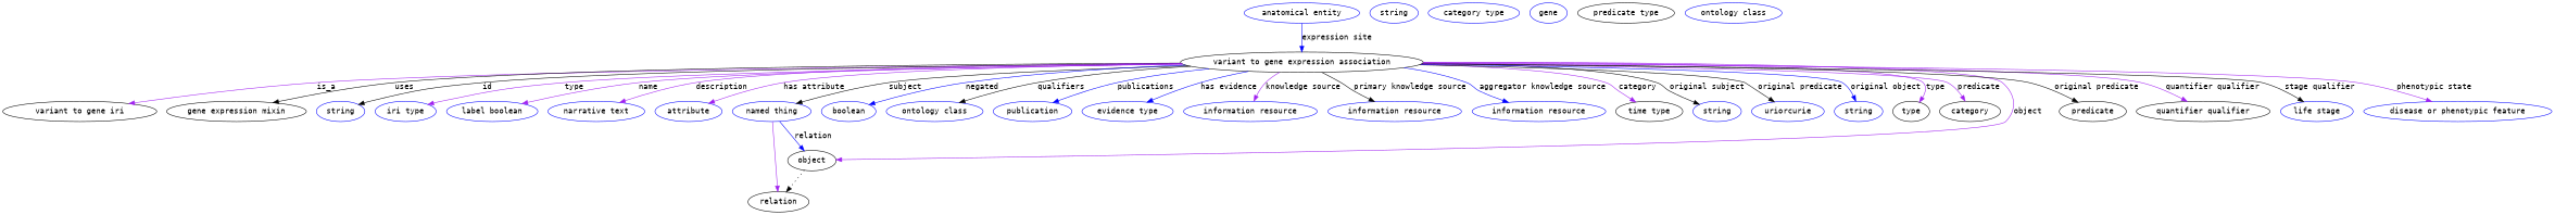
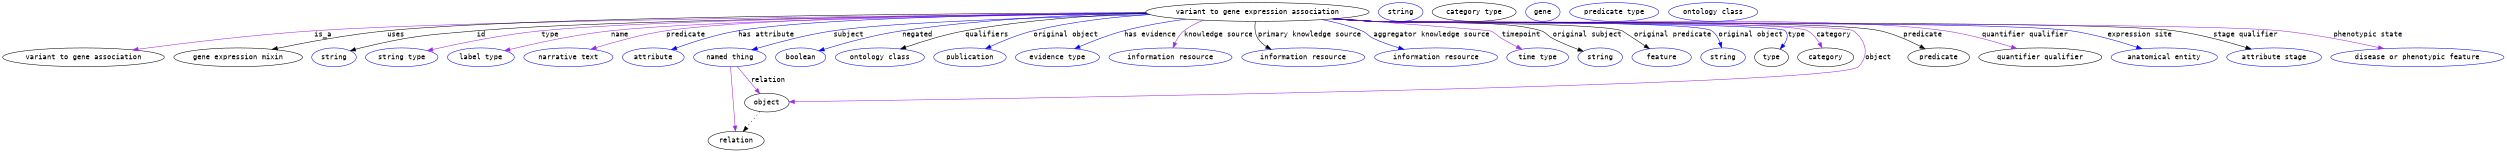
  digraph {
    fontname="DejaVu Sans Mono"
    node [fontname="DejaVu Sans Mono" color=blue]
    edge [color=purple fontname="DejaVu Sans Mono" style=solid]
    n1 [height=0.5 label="variant to gene expression association" width=5.2537 color=""]
-   "variant to gene association" [height=0.5 width=3.7733 label="variant to gene iri" color=""]
+   "variant to gene association" [height=0.5 width=3.7733 color=""]
    "gene expression mixin" [height=0.5 width=3.1955 color=""]
    n4 [height=0.5 label=string width=1.0652]
-   n5 [height=0.5 label="iri type" width=1.2277]
-   n6 [height=0.5 label="label boolean" width=1.5707]
+   n5 [height=0.5 label="string type" width=1.2277]
+   n6 [height=0.5 label="label type" width=1.5707]
    n7 [height=0.5 label="narrative text" width=2.0943]
    n8 [height=0.5 label=attribute width=1.4443]
    n9 [height=0.5 label="named thing" width=1.9318]
    n10 [height=0.5 label=boolean width=1.2999]
    n11 [height=0.5 label="ontology class" width=2.1304]
    n12 [height=0.5 label=publication width=1.7332]
    n13 [height=0.5 label="evidence type" width=2.0943]
    n14 [height=0.5 label="information resource" width=3.015]
    n15 [height=0.5 label="information resource" width=3.015]
    n16 [height=0.5 label="information resource" width=3.015]
-   n17 [color=black height=0.5 label="time type" width=1.5346]
+   n17 [height=0.5 label="time type" width=1.5346]
    n18 [height=0.5 label=string width=1.0652]
-   n19 [height=0.5 label=uriorcurie width=1.5887]
+   n19 [height=0.5 label=feature width=1.5887]
    n20 [height=0.5 label=string width=1.0652]
    type [height=0.5 width=0.86659 color=""]
    category [height=0.5 width=1.4263 color=""]
    object [height=0.5 width=1.0832 color=""]
    predicate [height=0.5 width=1.5165 color=""]
    "quantifier qualifier" [height=0.5 width=2.7081 color=""]
    n26 [height=0.5 label="anatomical entity" width=2.5456]
-   n27 [height=0.5 label="life stage" width=1.4985]
+   n27 [height=0.5 label="attribute stage" width=1.4985]
    n28 [height=0.5 label="disease or phenotypic feature" width=4.1344]
    relation [height=0.5 width=1.2999 color=""]
    n30 [height=0.5 label=string width=1.0652]
-   n31 [height=0.5 label="category type" width=2.0762]
+   n31 [color=black height=0.5 label="category type" width=2.0762]
    n32 [height=0.5 label=gene width=0.92075]
-   n33 [color=black height=0.5 label="predicate type" width=2.1665]
+   n33 [height=0.5 label="predicate type" width=2.1665]
    n34 [height=0.5 label="ontology class" width=2.1304]
    n1 -> "variant to gene association" [label=is_a style=""]
    n1 -> "gene expression mixin" [color=black label=uses style=""]
    n1 -> n4 [color=black label=id]
    n1 -> n5 [label=type]
    n1 -> n6 [label=name]
-   n1 -> n7 [label=description]
-   n1 -> n8 [label="has attribute"]
-   n1 -> n9 [color=black label=subject]
+   n1 -> n7 [label=predicate]
+   n1 -> n8 [color=blue label="has attribute"]
+   n1 -> n9 [color=blue label=subject]
    n1 -> n10 [color=blue label=negated]
    n1 -> n11 [color=black label=qualifiers]
-   n1 -> n12 [color=blue label=publications]
+   n1 -> n12 [color=blue label="original object"]
    n1 -> n13 [color=blue label="has evidence"]
    n1 -> n14 [label="knowledge source"]
    n1 -> n15 [color=black label="primary knowledge source"]
    n1 -> n16 [color=blue label="aggregator knowledge source"]
-   n1 -> n17 [label=category]
+   n1 -> n17 [label=timepoint]
    n1 -> n18 [color=black label="original subject"]
    n1 -> n19 [color=black label="original predicate"]
    n1 -> n20 [color=blue label="original object"]
-   n1 -> type [label=type]
-   n1 -> category [label=predicate]
+   n1 -> type [color=blue label=type]
+   n1 -> category [label=category]
    n1 -> object [label=object]
-   n1 -> predicate [color=black label="original predicate"]
+   n1 -> predicate [color=black label=predicate]
    n1 -> "quantifier qualifier" [label="quantifier qualifier"]
-   n26 -> n1 [color=blue label="expression site"]
+   n1 -> n26 [color=blue label="expression site"]
    n1 -> n27 [color=black label="stage qualifier"]
    n1 -> n28 [label="phenotypic state"]
-   n9 -> object [color=blue label=relation style=""]
+   n9 -> object [label=relation style=""]
    n9 -> relation
    object -> relation [color=black style=dotted]
  }
